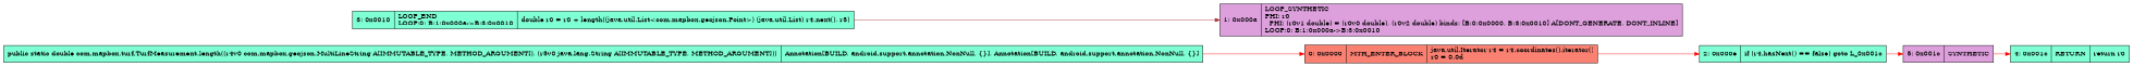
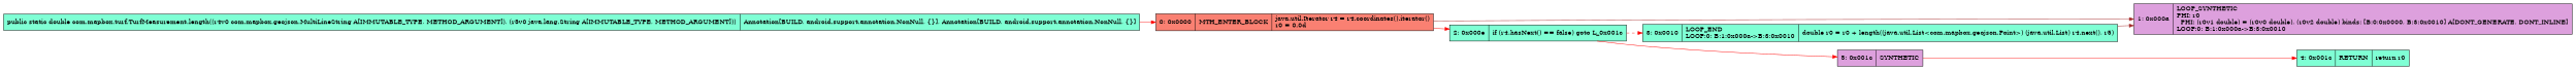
  digraph {
    rankdir=LR
    node [fillcolor=aquamarine shape=record style=filled]
    edge [color=red]
    n1 [fillcolor=salmon label="{0\:\ 0x0000|MTH_ENTER_BLOCK\l|java.util.Iterator r4 = r4.coordinates().iterator()\lr0 = 0.0d\l}"]
    n2 [fillcolor=plum label="{1\:\ 0x000a|LOOP_SYNTHETIC\lPHI: r0 \l  PHI: (r0v1 double) = (r0v0 double), (r0v2 double) binds: [B:0:0x0000, B:3:0x0010] A[DONT_GENERATE, DONT_INLINE]\lLOOP:0: B:1:0x000a\-\>B:3:0x0010\l}"]
    n3 [label="{2\:\ 0x000e|if (r4.hasNext() == false) goto L_0x001c\l}"]
    n4 [label="{3\:\ 0x0010|LOOP_END\lLOOP:0: B:1:0x000a\-\>B:3:0x0010\l|double r0 = r0 + length((java.util.List\<com.mapbox.geojson.Point\>) (java.util.List) r4.next(), r5)\l}"]
    n5 [fillcolor=plum label="{5\:\ 0x001c|SYNTHETIC\l}"]
    n6 [label="{4\:\ 0x001c|RETURN\l|return r0\l}"]
    n7 [label="{public static double com.mapbox.turf.TurfMeasurement.length((r4v0 com.mapbox.geojson.MultiLineString A[IMMUTABLE_TYPE, METHOD_ARGUMENT]), (r5v0 java.lang.String A[IMMUTABLE_TYPE, METHOD_ARGUMENT]))  | Annotation[BUILD, android.support.annotation.NonNull, \{\}], Annotation[BUILD, android.support.annotation.NonNull, \{\}]\l}"]
+   n1 -> n2 [color=brown]
    n1 -> n3
+   n3 -> n4 [style=dashed]
    n3 -> n5
    n4 -> n2 [color=brown]
    n5 -> n6
    n7 -> n1
  }
